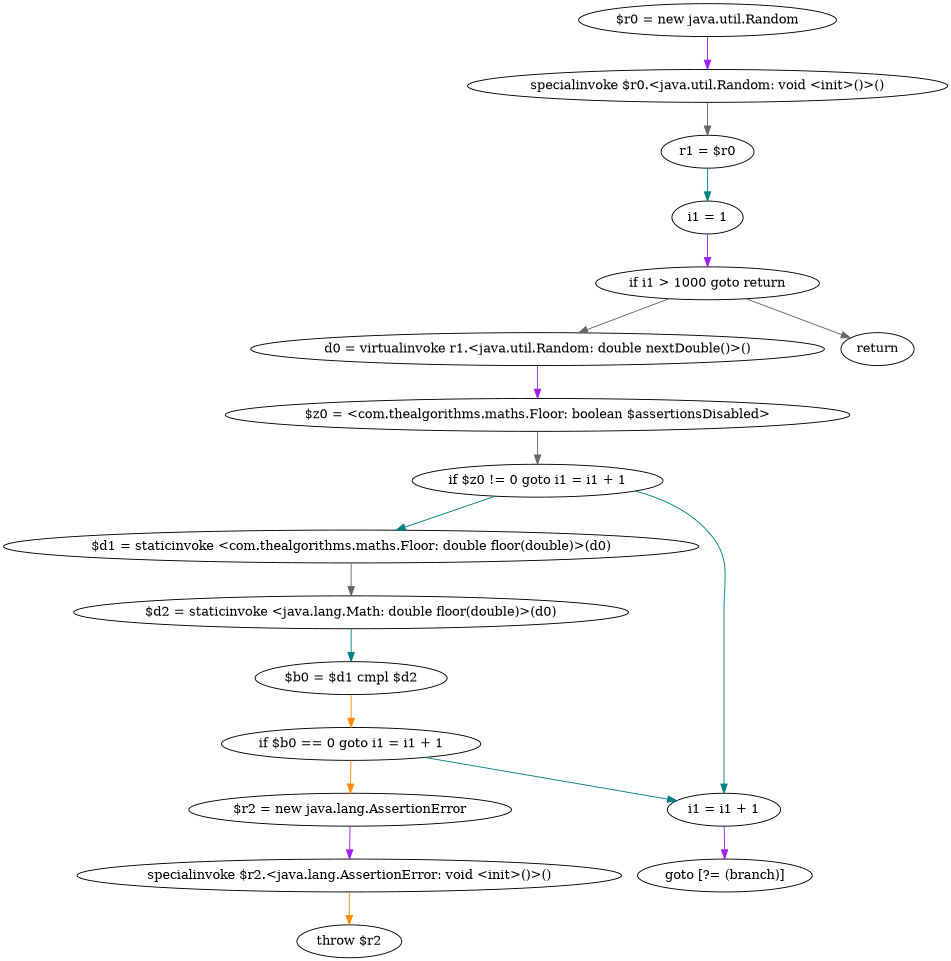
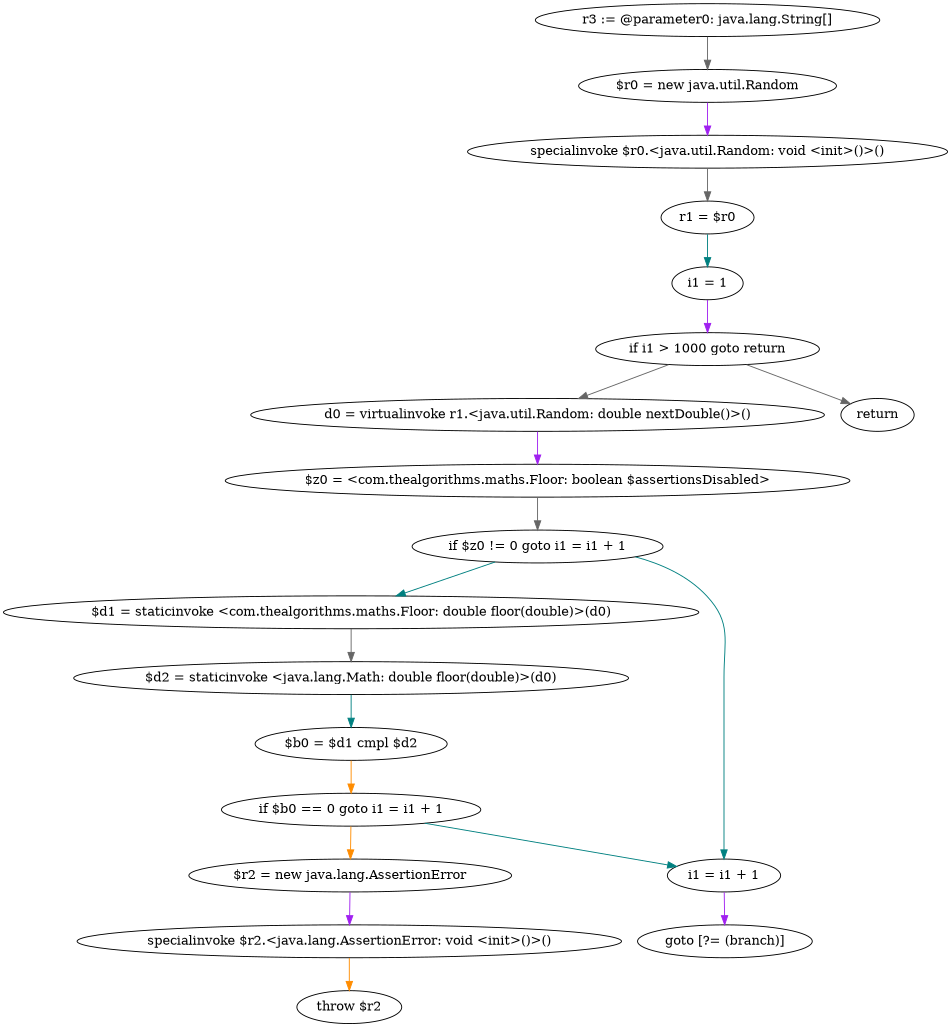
  digraph {
    edge [color=gray40]
+   "r3 := @parameter0: java.lang.String[]"
    "$r0 = new java.util.Random"
    "specialinvoke $r0.<java.util.Random: void <init>()>()"
    "r1 = $r0"
    "i1 = 1"
    "if i1 > 1000 goto return"
    "d0 = virtualinvoke r1.<java.util.Random: double nextDouble()>()"
    return
    "$z0 = <com.thealgorithms.maths.Floor: boolean $assertionsDisabled>"
    "if $z0 != 0 goto i1 = i1 + 1"
    "$d1 = staticinvoke <com.thealgorithms.maths.Floor: double floor(double)>(d0)"
    "i1 = i1 + 1"
    "$d2 = staticinvoke <java.lang.Math: double floor(double)>(d0)"
    "goto [?= (branch)]"
    "$b0 = $d1 cmpl $d2"
    "if $b0 == 0 goto i1 = i1 + 1"
    "$r2 = new java.lang.AssertionError"
    "specialinvoke $r2.<java.lang.AssertionError: void <init>()>()"
    "throw $r2"
+   "r3 := @parameter0: java.lang.String[]" -> "$r0 = new java.util.Random"
    "$r0 = new java.util.Random" -> "specialinvoke $r0.<java.util.Random: void <init>()>()" [color=purple]
    "specialinvoke $r0.<java.util.Random: void <init>()>()" -> "r1 = $r0"
    "r1 = $r0" -> "i1 = 1" [color=teal]
    "i1 = 1" -> "if i1 > 1000 goto return" [color=purple]
    "if i1 > 1000 goto return" -> "d0 = virtualinvoke r1.<java.util.Random: double nextDouble()>()"
    "if i1 > 1000 goto return" -> return
    "d0 = virtualinvoke r1.<java.util.Random: double nextDouble()>()" -> "$z0 = <com.thealgorithms.maths.Floor: boolean $assertionsDisabled>" [color=purple]
    "$z0 = <com.thealgorithms.maths.Floor: boolean $assertionsDisabled>" -> "if $z0 != 0 goto i1 = i1 + 1"
    "if $z0 != 0 goto i1 = i1 + 1" -> "$d1 = staticinvoke <com.thealgorithms.maths.Floor: double floor(double)>(d0)" [color=teal]
    "if $z0 != 0 goto i1 = i1 + 1" -> "i1 = i1 + 1" [color=teal]
    "$d1 = staticinvoke <com.thealgorithms.maths.Floor: double floor(double)>(d0)" -> "$d2 = staticinvoke <java.lang.Math: double floor(double)>(d0)"
    "i1 = i1 + 1" -> "goto [?= (branch)]" [color=purple]
    "$d2 = staticinvoke <java.lang.Math: double floor(double)>(d0)" -> "$b0 = $d1 cmpl $d2" [color=teal]
    "$b0 = $d1 cmpl $d2" -> "if $b0 == 0 goto i1 = i1 + 1" [color=darkorange]
    "if $b0 == 0 goto i1 = i1 + 1" -> "i1 = i1 + 1" [color=teal]
    "if $b0 == 0 goto i1 = i1 + 1" -> "$r2 = new java.lang.AssertionError" [color=darkorange]
    "$r2 = new java.lang.AssertionError" -> "specialinvoke $r2.<java.lang.AssertionError: void <init>()>()" [color=purple]
    "specialinvoke $r2.<java.lang.AssertionError: void <init>()>()" -> "throw $r2" [color=darkorange]
  }
